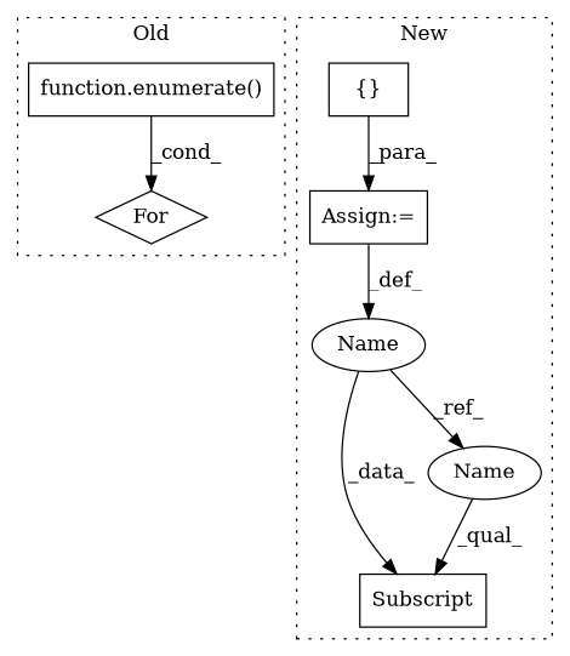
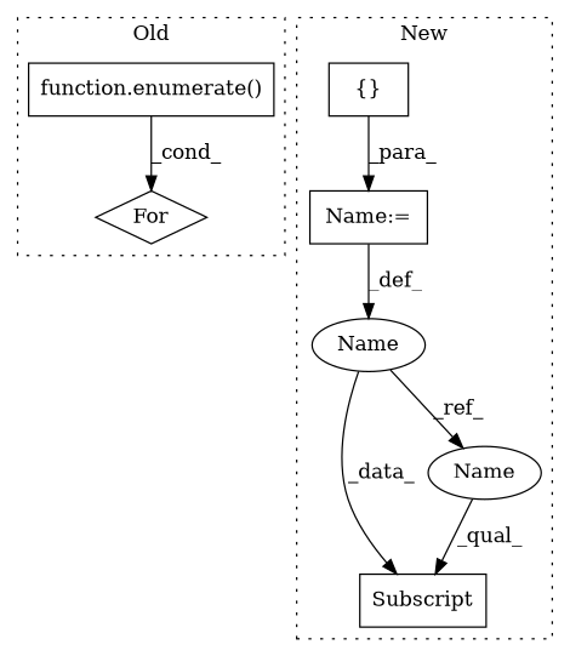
  digraph {
    node [a=87 l=2 shape=box]
    n1 [a=75 l="10,1" label="function.enumerate()" s="3689,3914"]
    n2 [a=107 l="4,119" label=For s="3676,3915" shape=diamond]
    n3 [a=59 l="1,0" label="{}" s="3664,3678"]
-   n4 [a=68 l=3 label="Assign:=" s=3661]
+   n4 [a=68 l=3 label="Name:=" s=3661]
    n5 [a=63 l="10,0" label=Subscript s="4101,0"]
    n6 [label=Name s=3857 shape=ellipse]
    n7 [label=Name s=4101 shape=ellipse]
    subgraph cluster_1 {
      label=Old
      style=dotted
      n1
      n2
    }
    subgraph cluster_2 {
      label=New
      style=dotted
      n3
      n4
      n5
      n6
      n7
    }
    n1 -> n2 [label=_cond_]
    n3 -> n4 [label=_para_]
    n4 -> n6 [label=_def_]
    n6 -> n5 [label=_data_]
    n6 -> n7 [label=_ref_]
    n7 -> n5 [label=_qual_]
  }
